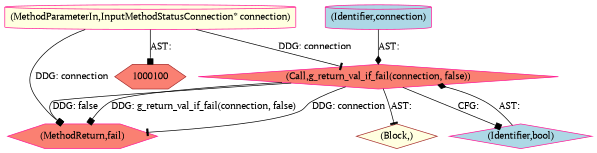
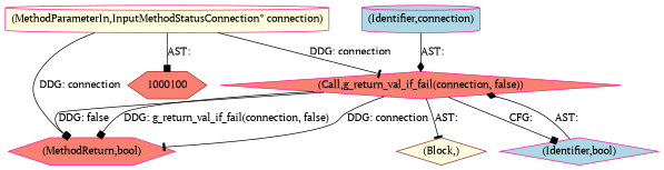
  digraph {
    fontname="PT Serif"
    node [color=deeppink fillcolor=salmon fontname="PT Serif" shape=diamond style=filled]
    edge [arrowhead=box fontname="PT Serif"]
    n1 [fillcolor=lightyellow label="(MethodParameterIn,InputMethodStatusConnection* connection)" shape=cylinder]
    n2 [label="(Call,g_return_val_if_fail(connection, false))"]
-   n3 [label="(MethodReturn,fail)" shape=hexagon]
+   n3 [label="(MethodReturn,bool)" shape=hexagon]
    1000100 [color=brown shape=hexagon]
    n5 [color=brown fillcolor=lightyellow label="(Block,)"]
    n6 [fillcolor=lightblue label="(Identifier,bool)"]
    n7 [fillcolor=lightblue label="(Identifier,connection)" shape=cylinder]
    n1 -> n2 [arrowhead=tee label="DDG: connection"]
    n1 -> n3 [label="DDG: connection"]
    n1 -> 1000100 [label="AST: "]
    n2 -> n3 [arrowhead=tee label="DDG: connection"]
    n2 -> n3 [label="DDG: false"]
    n2 -> n3 [label="DDG: g_return_val_if_fail(connection, false)"]
    n2 -> n5 [arrowhead=tee label="AST: "]
    n2 -> n6 [label="CFG: "]
    n6 -> n2 [arrowhead=diamond label="AST: "]
    n7 -> n2 [arrowhead=diamond label="AST: "]
  }
